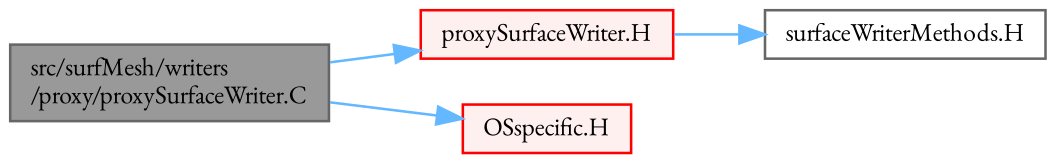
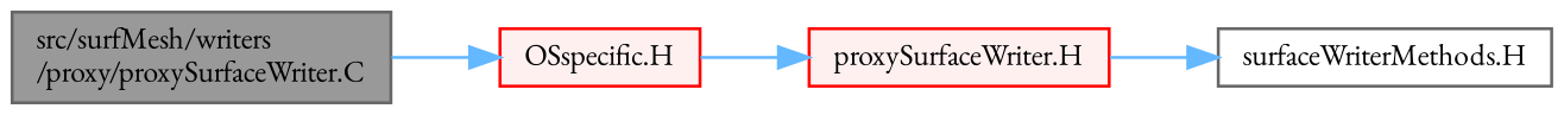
  digraph {
    fontname="EB Garamond"
    rankdir=LR
    node [color=red fillcolor="#FFF0F0" fontname="EB Garamond" fontsize=10 shape=box style=filled]
    edge [color=steelblue1 fontname="EB Garamond" fontsize=10 labelfontname=Helvetica labelfontsize=10 style=solid]
    n1 [color=gray40 fillcolor=grey60 fontcolor=black height=0.2 label="src/surfMesh/writers\l/proxy/proxySurfaceWriter.C" width=0.4]
    n2 [height=0.2 label="proxySurfaceWriter.H" width=0.4]
    n3 [height=0.2 label="OSspecific.H" width=0.4]
    n4 [color=grey40 fillcolor=white height=0.2 label="surfaceWriterMethods.H" width=0.4]
-   n1 -> n2
+   n3 -> n2
    n1 -> n3
    n2 -> n4
  }
